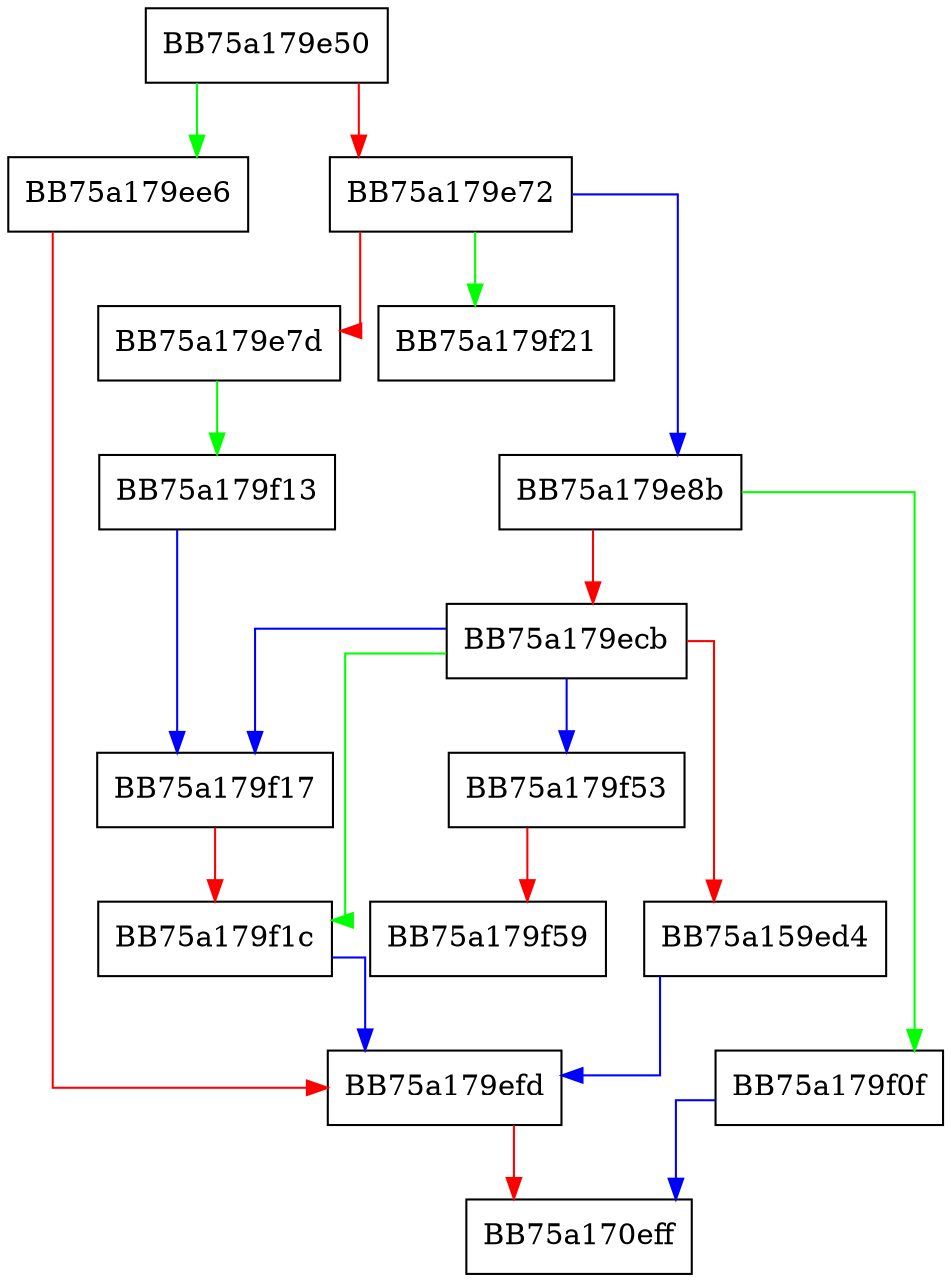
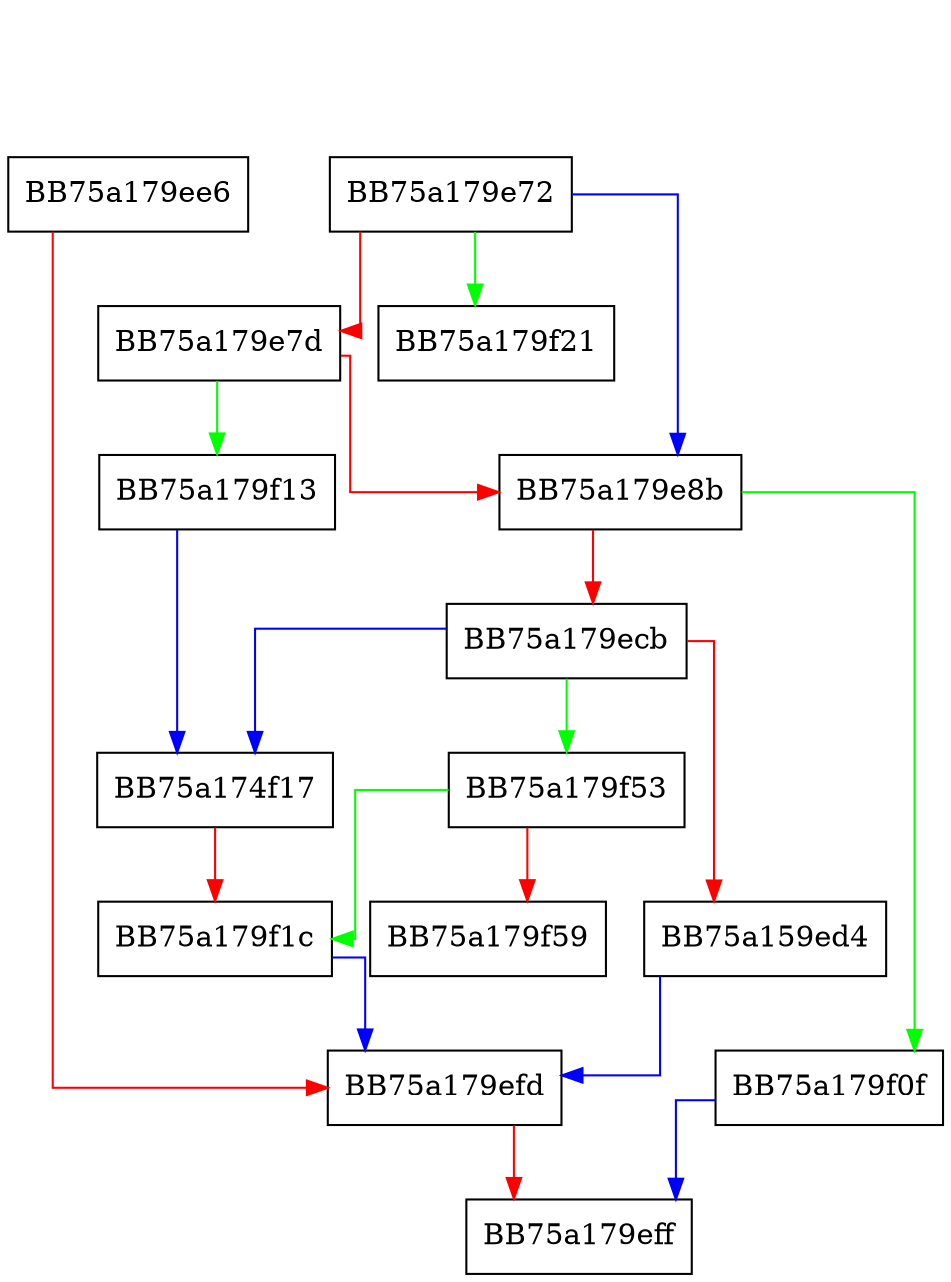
  digraph {
    splines=ortho
    node [shape=box]
    edge [color=red]
-   BB75a179e50
    BB75a179ee6
    BB75a179e72
    BB75a179efd
    BB75a179f21
    BB75a179e7d
    BB75a179e8b
-   BB75a179eff [label=BB75a170eff]
+   BB75a179eff
    BB75a179f13
    BB75a179f0f
    BB75a179ecb
-   BB75a179f17
+   BB75a179f17 [label=BB75a174f17]
    BB75a179f1c
    BB75a179f53
    n15 [label=BB75a159ed4]
    BB75a179f59
-   BB75a179e50 -> BB75a179ee6 [color=green]
-   BB75a179e50 -> BB75a179e72
    BB75a179ee6 -> BB75a179efd
    BB75a179e72 -> BB75a179f21 [color=green]
    BB75a179e72 -> BB75a179e7d
    BB75a179e72 -> BB75a179e8b [color=blue]
    BB75a179efd -> BB75a179eff
+   BB75a179e7d -> BB75a179e8b
    BB75a179e7d -> BB75a179f13 [color=green]
    BB75a179e8b -> BB75a179f0f [color=green]
    BB75a179e8b -> BB75a179ecb
    BB75a179f13 -> BB75a179f17 [color=blue]
    BB75a179f0f -> BB75a179eff [color=blue]
    BB75a179ecb -> BB75a179f17 [color=blue]
-   BB75a179ecb -> BB75a179f53 [color=blue]
+   BB75a179ecb -> BB75a179f53 [color=green]
    BB75a179ecb -> n15
    BB75a179f17 -> BB75a179f1c
    BB75a179f1c -> BB75a179efd [color=blue]
-   BB75a179ecb -> BB75a179f1c [color=green]
+   BB75a179f53 -> BB75a179f1c [color=green]
    BB75a179f53 -> BB75a179f59
    n15 -> BB75a179efd [color=blue]
  }
